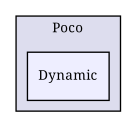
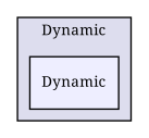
  digraph {
    compound=true
    fontname="Noto Serif"
    n1 [fillcolor="#eeeeff" fontname="Noto Serif" fontsize=10 label=Dynamic pencolor=black shape=box style=filled]
    subgraph cluster_1 {
      bgcolor="#ddddee"
      fontsize=10
-     label=Poco
+     label=Dynamic
      pencolor=black
      n1
    }
  }
